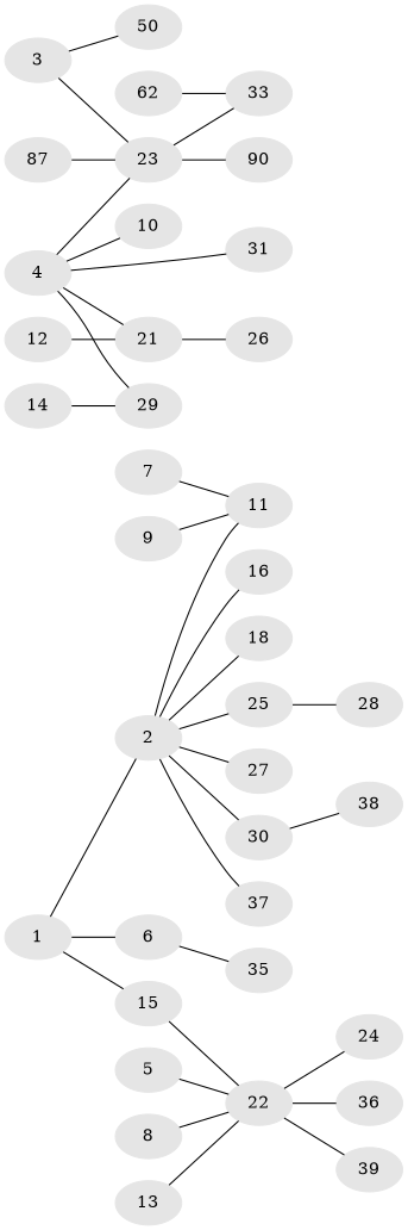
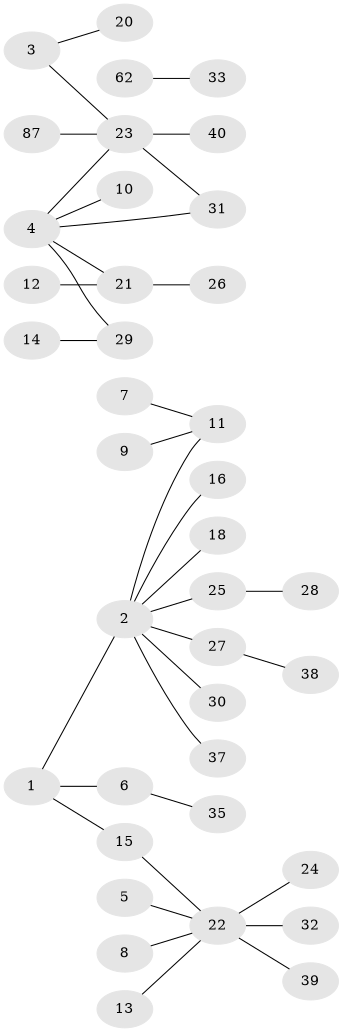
  graph {
    rankdir=LR
    node [color=gray90 style=filled]
    edge [weight=1.0]
    1
    2
    6
    15
    11
    16
    18
    25
    27
    30
    37
    4
    23
    10
    21
    29
    31
    35
    22
    24
-   36
+   36 [label=32]
    39
    28
    38
    3
-   20 [label=50]
+   20
    33
-   40 [label=90]
+   40
    26
    5
    7
    8
    9
    12
    13
    14
    n37 [label=87]
    n38 [label=62]
    1 -- 2
    1 -- 6
    1 -- 15
    2 -- 11
    2 -- 16
    2 -- 18
    2 -- 25
    2 -- 27
    2 -- 30
    2 -- 37
    6 -- 35
    15 -- 22
    25 -- 28
-   30 -- 38
+   27 -- 38
    4 -- 23
    4 -- 10
    4 -- 21
    4 -- 29
    4 -- 31
-   23 -- 33
+   23 -- 31
    23 -- 40
    21 -- 26
    22 -- 24
    22 -- 36
    22 -- 39
    3 -- 23
    3 -- 20
    5 -- 22
    7 -- 11
    8 -- 22
    9 -- 11
    12 -- 21
    13 -- 22
    14 -- 29
    n37 -- 23
    n38 -- 33
  }
